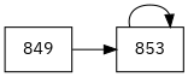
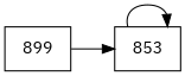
  digraph {
    compound=true
    concentrate=true
    rankdir=LR
    fontname="IBM Plex Sans"
    node [shape=box fontname="IBM Plex Sans"]
    edge [fontname="IBM Plex Sans"]
-   n1 [label=849]
+   n1 [label=899]
    n2 [label=853]
    n1 -> n2
    n2 -> n2
  }
